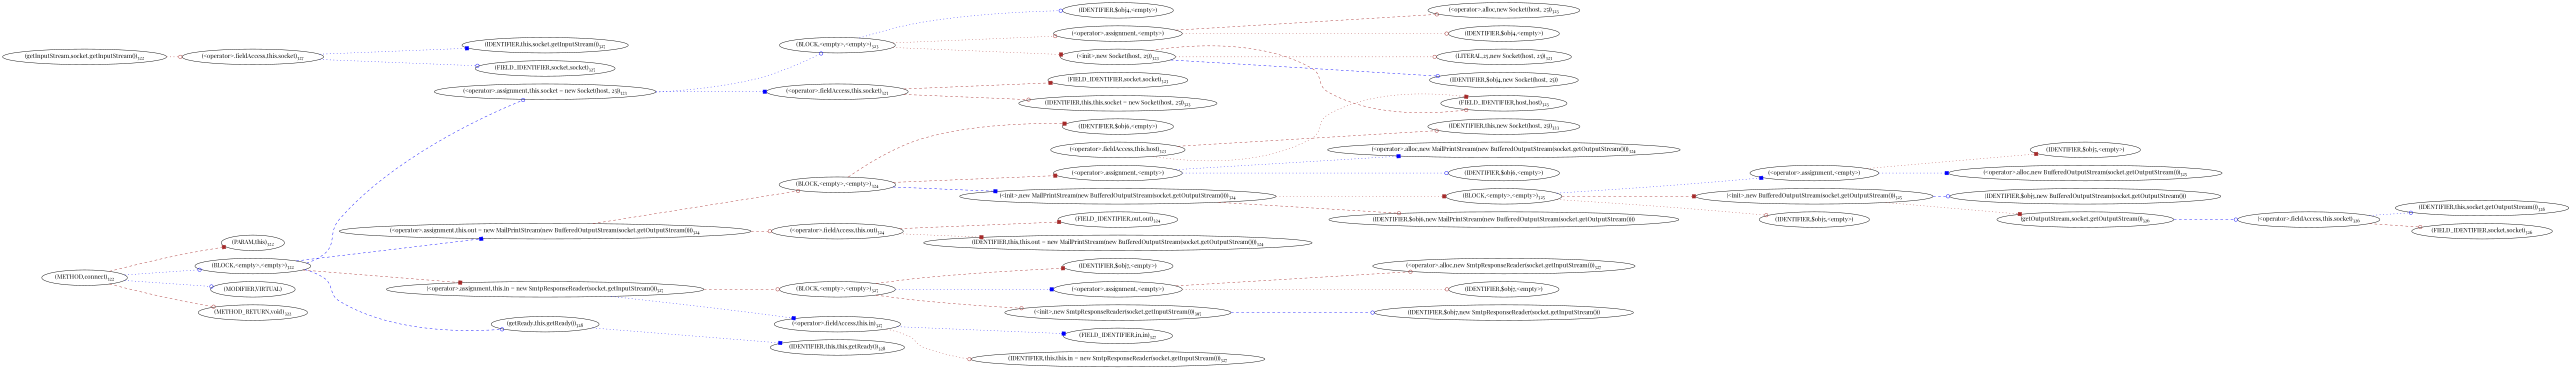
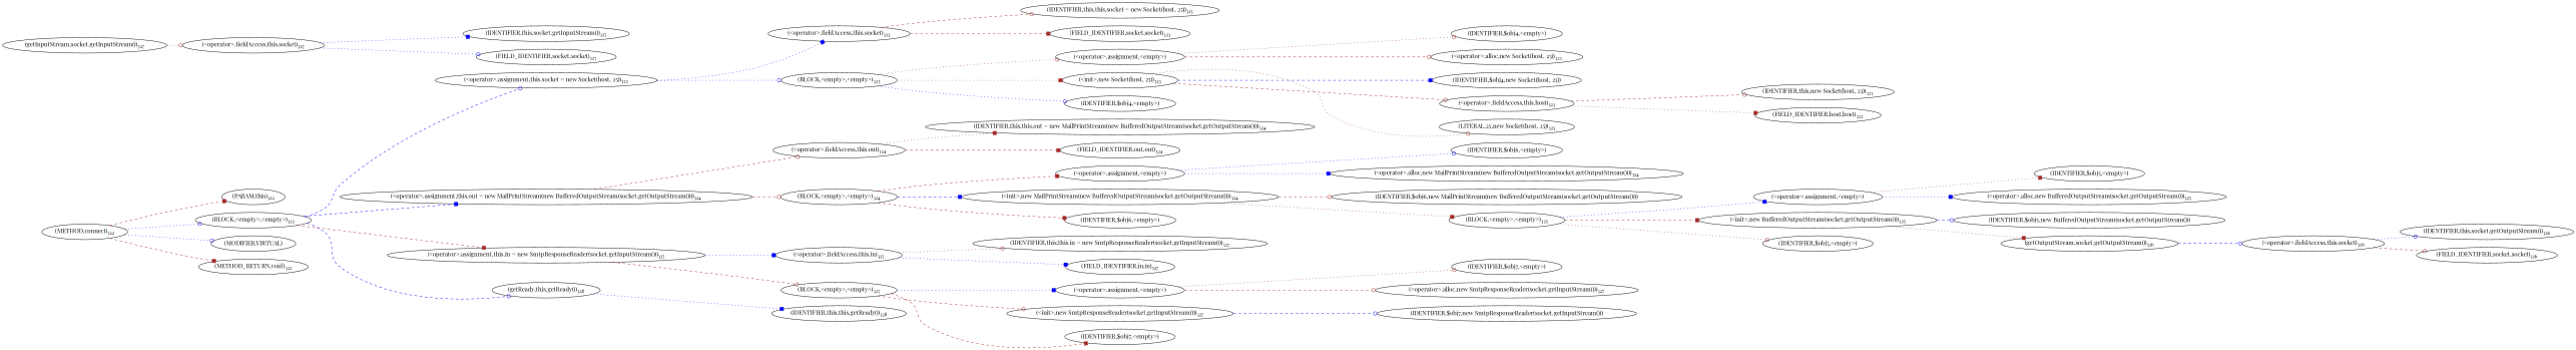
  digraph {
    fontname="Playfair Display"
    rankdir=LR
    node [fontname="Playfair Display"]
    edge [arrowhead=odot color=brown fontname="Playfair Display" style=dotted]
    n1 [label=<(METHOD,connect)<SUB>322</SUB>>]
    n2 [label=<(PARAM,this)<SUB>322</SUB>>]
    n3 [label=<(BLOCK,&lt;empty&gt;,&lt;empty&gt;)<SUB>322</SUB>>]
    n4 [label=<(MODIFIER,VIRTUAL)>]
    n5 [label=<(METHOD_RETURN,void)<SUB>322</SUB>>]
    n6 [label=<(&lt;operator&gt;.assignment,this.socket = new Socket(host, 25))<SUB>323</SUB>>]
    n7 [label=<(&lt;operator&gt;.assignment,this.out = new MailPrintStream(new BufferedOutputStream(socket.getOutputStream())))<SUB>324</SUB>>]
    n8 [label=<(&lt;operator&gt;.assignment,this.in = new SmtpResponseReader(socket.getInputStream()))<SUB>327</SUB>>]
    n9 [label=<(getReady,this.getReady())<SUB>328</SUB>>]
    n10 [label=<(&lt;operator&gt;.fieldAccess,this.socket)<SUB>323</SUB>>]
    n11 [label=<(BLOCK,&lt;empty&gt;,&lt;empty&gt;)<SUB>323</SUB>>]
    n12 [label=<(&lt;operator&gt;.fieldAccess,this.out)<SUB>324</SUB>>]
    n13 [label=<(BLOCK,&lt;empty&gt;,&lt;empty&gt;)<SUB>324</SUB>>]
    n14 [label=<(&lt;operator&gt;.fieldAccess,this.in)<SUB>327</SUB>>]
    n15 [label=<(BLOCK,&lt;empty&gt;,&lt;empty&gt;)<SUB>327</SUB>>]
    n16 [label=<(IDENTIFIER,this,this.getReady())<SUB>328</SUB>>]
    n17 [label=<(IDENTIFIER,this,this.socket = new Socket(host, 25))<SUB>323</SUB>>]
    n18 [label=<(FIELD_IDENTIFIER,socket,socket)<SUB>323</SUB>>]
    n19 [label=<(&lt;operator&gt;.assignment,&lt;empty&gt;)>]
    n20 [label=<(&lt;init&gt;,new Socket(host, 25))<SUB>323</SUB>>]
    n21 [label=<(IDENTIFIER,$obj4,&lt;empty&gt;)>]
    n22 [label=<(IDENTIFIER,$obj4,&lt;empty&gt;)>]
    n23 [label=<(&lt;operator&gt;.alloc,new Socket(host, 25))<SUB>323</SUB>>]
    n24 [label=<(IDENTIFIER,$obj4,new Socket(host, 25))>]
    n25 [label=<(&lt;operator&gt;.fieldAccess,this.host)<SUB>323</SUB>>]
    n26 [label=<(LITERAL,25,new Socket(host, 25))<SUB>323</SUB>>]
    n27 [label=<(IDENTIFIER,this,new Socket(host, 25))<SUB>323</SUB>>]
    n28 [label=<(FIELD_IDENTIFIER,host,host)<SUB>323</SUB>>]
    n29 [label=<(IDENTIFIER,this,this.out = new MailPrintStream(new BufferedOutputStream(socket.getOutputStream())))<SUB>324</SUB>>]
    n30 [label=<(FIELD_IDENTIFIER,out,out)<SUB>324</SUB>>]
    n31 [label=<(&lt;operator&gt;.assignment,&lt;empty&gt;)>]
    n32 [label=<(&lt;init&gt;,new MailPrintStream(new BufferedOutputStream(socket.getOutputStream())))<SUB>324</SUB>>]
    n33 [label=<(IDENTIFIER,$obj6,&lt;empty&gt;)>]
    n34 [label=<(IDENTIFIER,$obj6,&lt;empty&gt;)>]
    n35 [label=<(&lt;operator&gt;.alloc,new MailPrintStream(new BufferedOutputStream(socket.getOutputStream())))<SUB>324</SUB>>]
    n36 [label=<(IDENTIFIER,$obj6,new MailPrintStream(new BufferedOutputStream(socket.getOutputStream())))>]
    n37 [label=<(BLOCK,&lt;empty&gt;,&lt;empty&gt;)<SUB>325</SUB>>]
    n38 [label=<(&lt;operator&gt;.assignment,&lt;empty&gt;)>]
    n39 [label=<(&lt;init&gt;,new BufferedOutputStream(socket.getOutputStream()))<SUB>325</SUB>>]
    n40 [label=<(IDENTIFIER,$obj5,&lt;empty&gt;)>]
    n41 [label=<(IDENTIFIER,$obj5,&lt;empty&gt;)>]
    n42 [label=<(&lt;operator&gt;.alloc,new BufferedOutputStream(socket.getOutputStream()))<SUB>325</SUB>>]
    n43 [label=<(IDENTIFIER,$obj5,new BufferedOutputStream(socket.getOutputStream()))>]
    n44 [label=<(getOutputStream,socket.getOutputStream())<SUB>326</SUB>>]
    n45 [label=<(&lt;operator&gt;.fieldAccess,this.socket)<SUB>326</SUB>>]
    n46 [label=<(IDENTIFIER,this,socket.getOutputStream())<SUB>326</SUB>>]
    n47 [label=<(FIELD_IDENTIFIER,socket,socket)<SUB>326</SUB>>]
    n48 [label=<(IDENTIFIER,this,this.in = new SmtpResponseReader(socket.getInputStream()))<SUB>327</SUB>>]
    n49 [label=<(FIELD_IDENTIFIER,in,in)<SUB>327</SUB>>]
    n50 [label=<(&lt;operator&gt;.assignment,&lt;empty&gt;)>]
-   n51 [label=<(&lt;init&gt;,new SmtpResponseReader(socket.getInputStream()))<SUB>397</SUB>>]
+   n51 [label=<(&lt;init&gt;,new SmtpResponseReader(socket.getInputStream()))<SUB>327</SUB>>]
    n52 [label=<(IDENTIFIER,$obj7,&lt;empty&gt;)>]
    n53 [label=<(IDENTIFIER,$obj7,&lt;empty&gt;)>]
    n54 [label=<(&lt;operator&gt;.alloc,new SmtpResponseReader(socket.getInputStream()))<SUB>327</SUB>>]
    n55 [label=<(IDENTIFIER,$obj7,new SmtpResponseReader(socket.getInputStream()))>]
-   n56 [label=<(getInputStream,socket.getInputStream())<SUB>322</SUB>>]
+   n56 [label=<(getInputStream,socket.getInputStream())<SUB>327</SUB>>]
    n57 [label=<(&lt;operator&gt;.fieldAccess,this.socket)<SUB>327</SUB>>]
    n58 [label=<(IDENTIFIER,this,socket.getInputStream())<SUB>327</SUB>>]
    n59 [label=<(FIELD_IDENTIFIER,socket,socket)<SUB>327</SUB>>]
    n1 -> n2 [arrowhead=box style=dashed]
    n1 -> n3 [color=blue]
    n1 -> n4 [color=blue]
-   n1 -> n5 [style=dashed]
+   n1 -> n5 [arrowhead=box style=dashed]
    n3 -> n6 [color=blue style=dashed]
    n3 -> n7 [arrowhead=box color=blue style=dashed]
    n3 -> n8 [arrowhead=box style=dashed]
    n3 -> n9 [color=blue style=dashed]
    n6 -> n10 [arrowhead=box color=blue]
    n6 -> n11 [color=blue]
    n7 -> n12 [style=dashed]
    n7 -> n13 [style=dashed]
    n8 -> n14 [arrowhead=box color=blue]
    n8 -> n15 [style=dashed]
    n9 -> n16 [arrowhead=box color=blue]
    n10 -> n17 [style=dashed]
    n10 -> n18 [arrowhead=box style=dashed]
    n11 -> n19
    n11 -> n20 [arrowhead=box]
    n11 -> n21 [color=blue]
    n12 -> n29 [arrowhead=box]
    n12 -> n30 [arrowhead=box style=dashed]
    n13 -> n31 [arrowhead=box style=dashed]
    n13 -> n32 [arrowhead=box color=blue style=dashed]
    n13 -> n33 [arrowhead=box style=dashed]
    n14 -> n48
    n14 -> n49 [arrowhead=box color=blue]
    n15 -> n50 [arrowhead=box color=blue]
    n15 -> n51 [style=dashed]
    n15 -> n52 [arrowhead=box style=dashed]
    n19 -> n22
    n19 -> n23 [style=dashed]
-   n20 -> n24 [color=blue style=dashed]
-   n20 -> n28 [style=dashed]
+   n20 -> n24 [arrowhead=box color=blue style=dashed]
+   n20 -> n25 [style=dashed]
    n20 -> n26
    n25 -> n27 [style=dashed]
    n25 -> n28 [arrowhead=box]
    n31 -> n34 [color=blue]
    n31 -> n35 [arrowhead=box color=blue]
    n32 -> n36 [style=dashed]
    n32 -> n37 [arrowhead=box]
    n37 -> n38 [arrowhead=box color=blue]
    n37 -> n39 [arrowhead=box style=dashed]
    n37 -> n40
    n38 -> n41 [arrowhead=box]
    n38 -> n42 [arrowhead=box color=blue]
    n39 -> n43 [color=blue style=dashed]
    n39 -> n44 [arrowhead=box]
    n44 -> n45 [color=blue style=dashed]
    n45 -> n46 [color=blue]
    n45 -> n47 [style=dashed]
    n50 -> n53
    n50 -> n54 [style=dashed]
    n51 -> n55 [color=blue style=dashed]
    n56 -> n57
    n57 -> n58 [arrowhead=box color=blue]
    n57 -> n59 [color=blue]
  }
